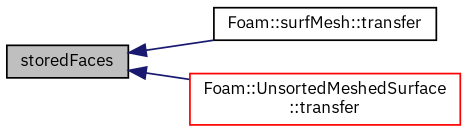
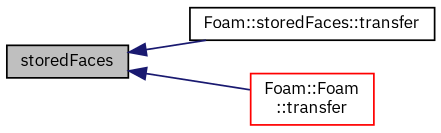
  digraph {
    fontname="IBM Plex Sans"
    rankdir=LR
    node [color=black fontname="IBM Plex Sans" fontsize=10 shape=record]
    edge [color=midnightblue dir=back fontname="IBM Plex Sans" fontsize=10 labelfontname=Helvetica labelfontsize=10 style=solid]
    n1 [fillcolor=grey75 fontcolor=black height=0.2 label=storedFaces style=filled width=0.4]
-   n2 [height=0.2 label="Foam::surfMesh::transfer" width=0.4]
-   n3 [color=red height=0.2 label="Foam::UnsortedMeshedSurface\l::transfer" width=0.4]
+   n2 [height=0.2 label="Foam::storedFaces::transfer" width=0.4]
+   n3 [color=red height=0.2 label="Foam::Foam\l::transfer" width=0.4]
    n1 -> n2
    n1 -> n3
  }
